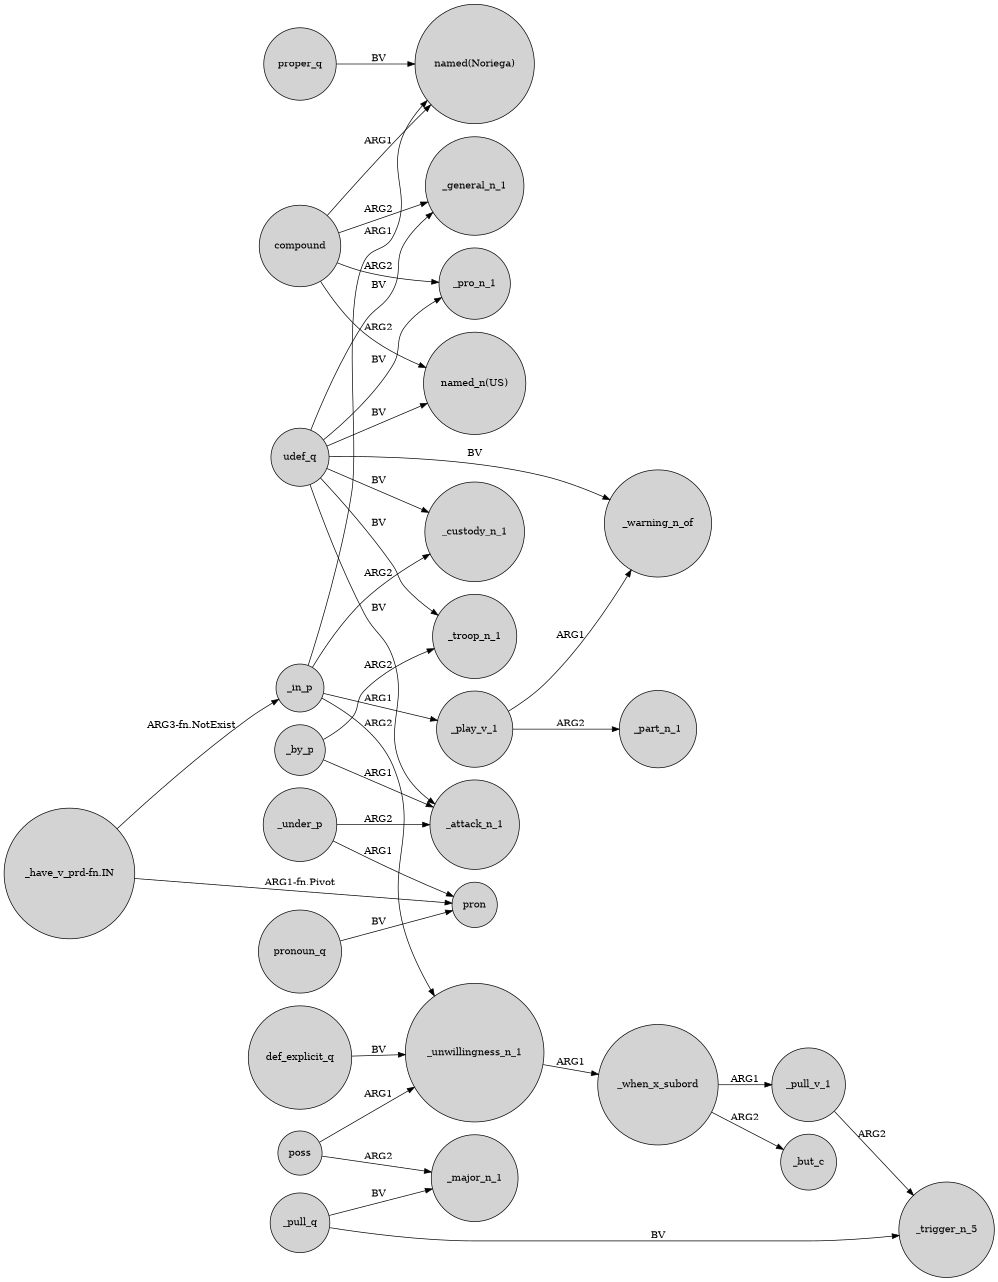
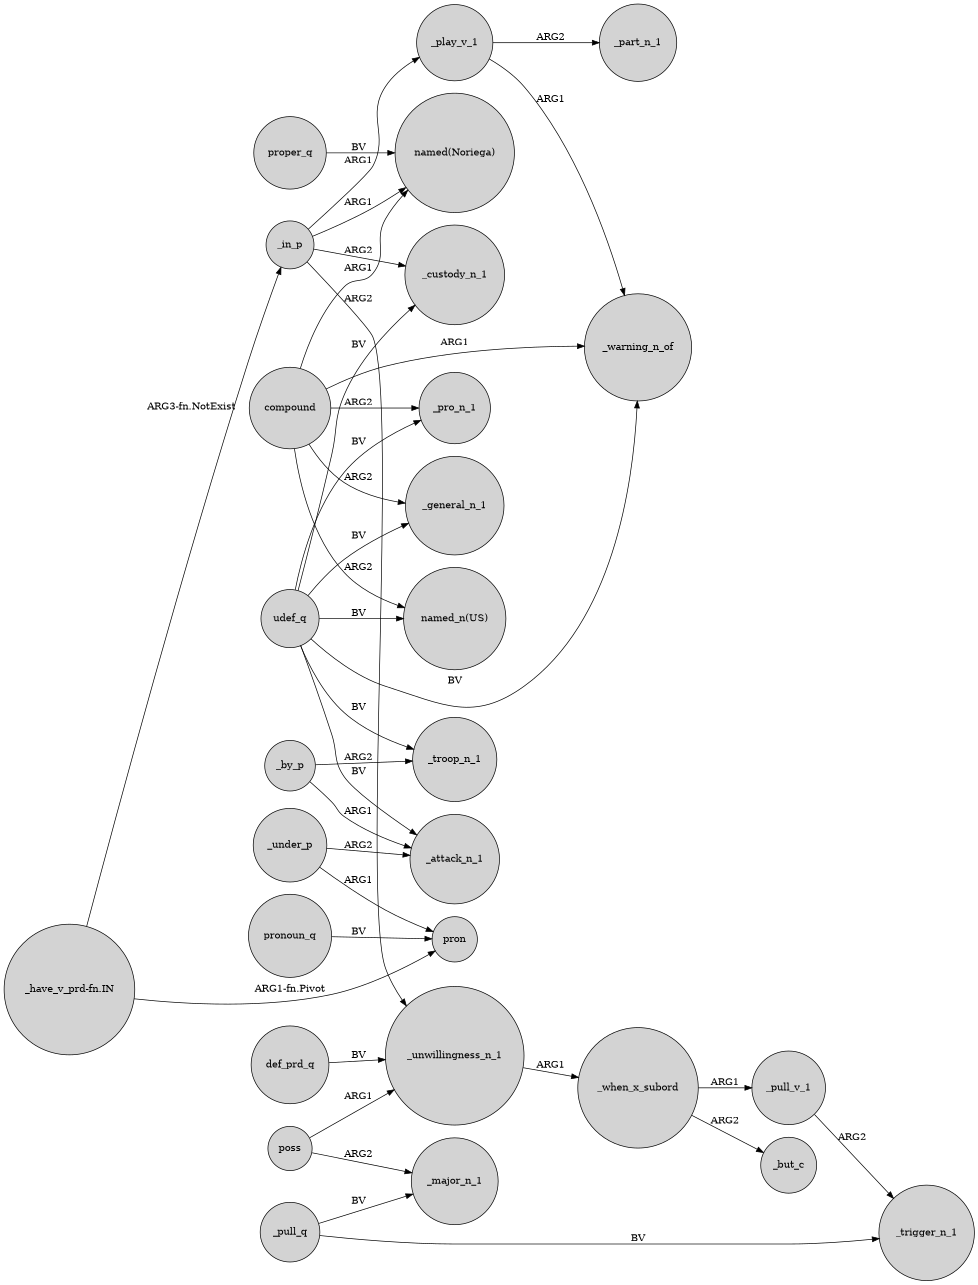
  digraph {
    rankdir=LR
    node [shape=circle style=filled]
    "_have_v_prd-fn.IN"
    _in_p
    pron
    "named(Noriega)"
    _unwillingness_n_1
    _custody_n_1
    _play_v_1
    compound
    _general_n_1
    "named_n(US)"
    _pro_n_1
    _warning_n_of
    n13 [label=_pull_q]
-   _trigger_n_1 [label=_trigger_n_5]
+   _trigger_n_1
    _major_n_1
    poss
    _when_x_subord
    udef_q
    _troop_n_1
    _attack_n_1
    _part_n_1
    _but_c
    _pull_v_1
    _by_p
    proper_q
-   def_explicit_q
+   def_explicit_q [label=def_prd_q]
    pronoun_q
    _under_p
    "_have_v_prd-fn.IN" -> _in_p [label="ARG3-fn.NotExist"]
    "_have_v_prd-fn.IN" -> pron [label="ARG1-fn.Pivot"]
    _in_p -> "named(Noriega)" [label=ARG1]
    _in_p -> _unwillingness_n_1 [label=ARG2]
    _in_p -> _custody_n_1 [label=ARG2]
    _in_p -> _play_v_1 [label=ARG1]
    _unwillingness_n_1 -> _when_x_subord [label=ARG1]
    _play_v_1 -> _warning_n_of [label=ARG1]
    _play_v_1 -> _part_n_1 [label=ARG2]
    compound -> "named(Noriega)" [label=ARG1]
    compound -> _general_n_1 [label=ARG2]
    compound -> "named_n(US)" [label=ARG2]
    compound -> _pro_n_1 [label=ARG2]
+   compound -> _warning_n_of [label=ARG1]
    n13 -> _trigger_n_1 [label=BV]
    n13 -> _major_n_1 [label=BV]
    poss -> _unwillingness_n_1 [label=ARG1]
    poss -> _major_n_1 [label=ARG2]
    _when_x_subord -> _but_c [label=ARG2]
    _when_x_subord -> _pull_v_1 [label=ARG1]
    udef_q -> _custody_n_1 [label=BV]
    udef_q -> _general_n_1 [label=BV]
    udef_q -> "named_n(US)" [label=BV]
    udef_q -> _pro_n_1 [label=BV]
    udef_q -> _warning_n_of [label=BV]
    udef_q -> _troop_n_1 [label=BV]
    udef_q -> _attack_n_1 [label=BV]
    _pull_v_1 -> _trigger_n_1 [label=ARG2]
    _by_p -> _troop_n_1 [label=ARG2]
    _by_p -> _attack_n_1 [label=ARG1]
    proper_q -> "named(Noriega)" [label=BV]
    def_explicit_q -> _unwillingness_n_1 [label=BV]
    pronoun_q -> pron [label=BV]
    _under_p -> pron [label=ARG1]
    _under_p -> _attack_n_1 [label=ARG2]
  }
